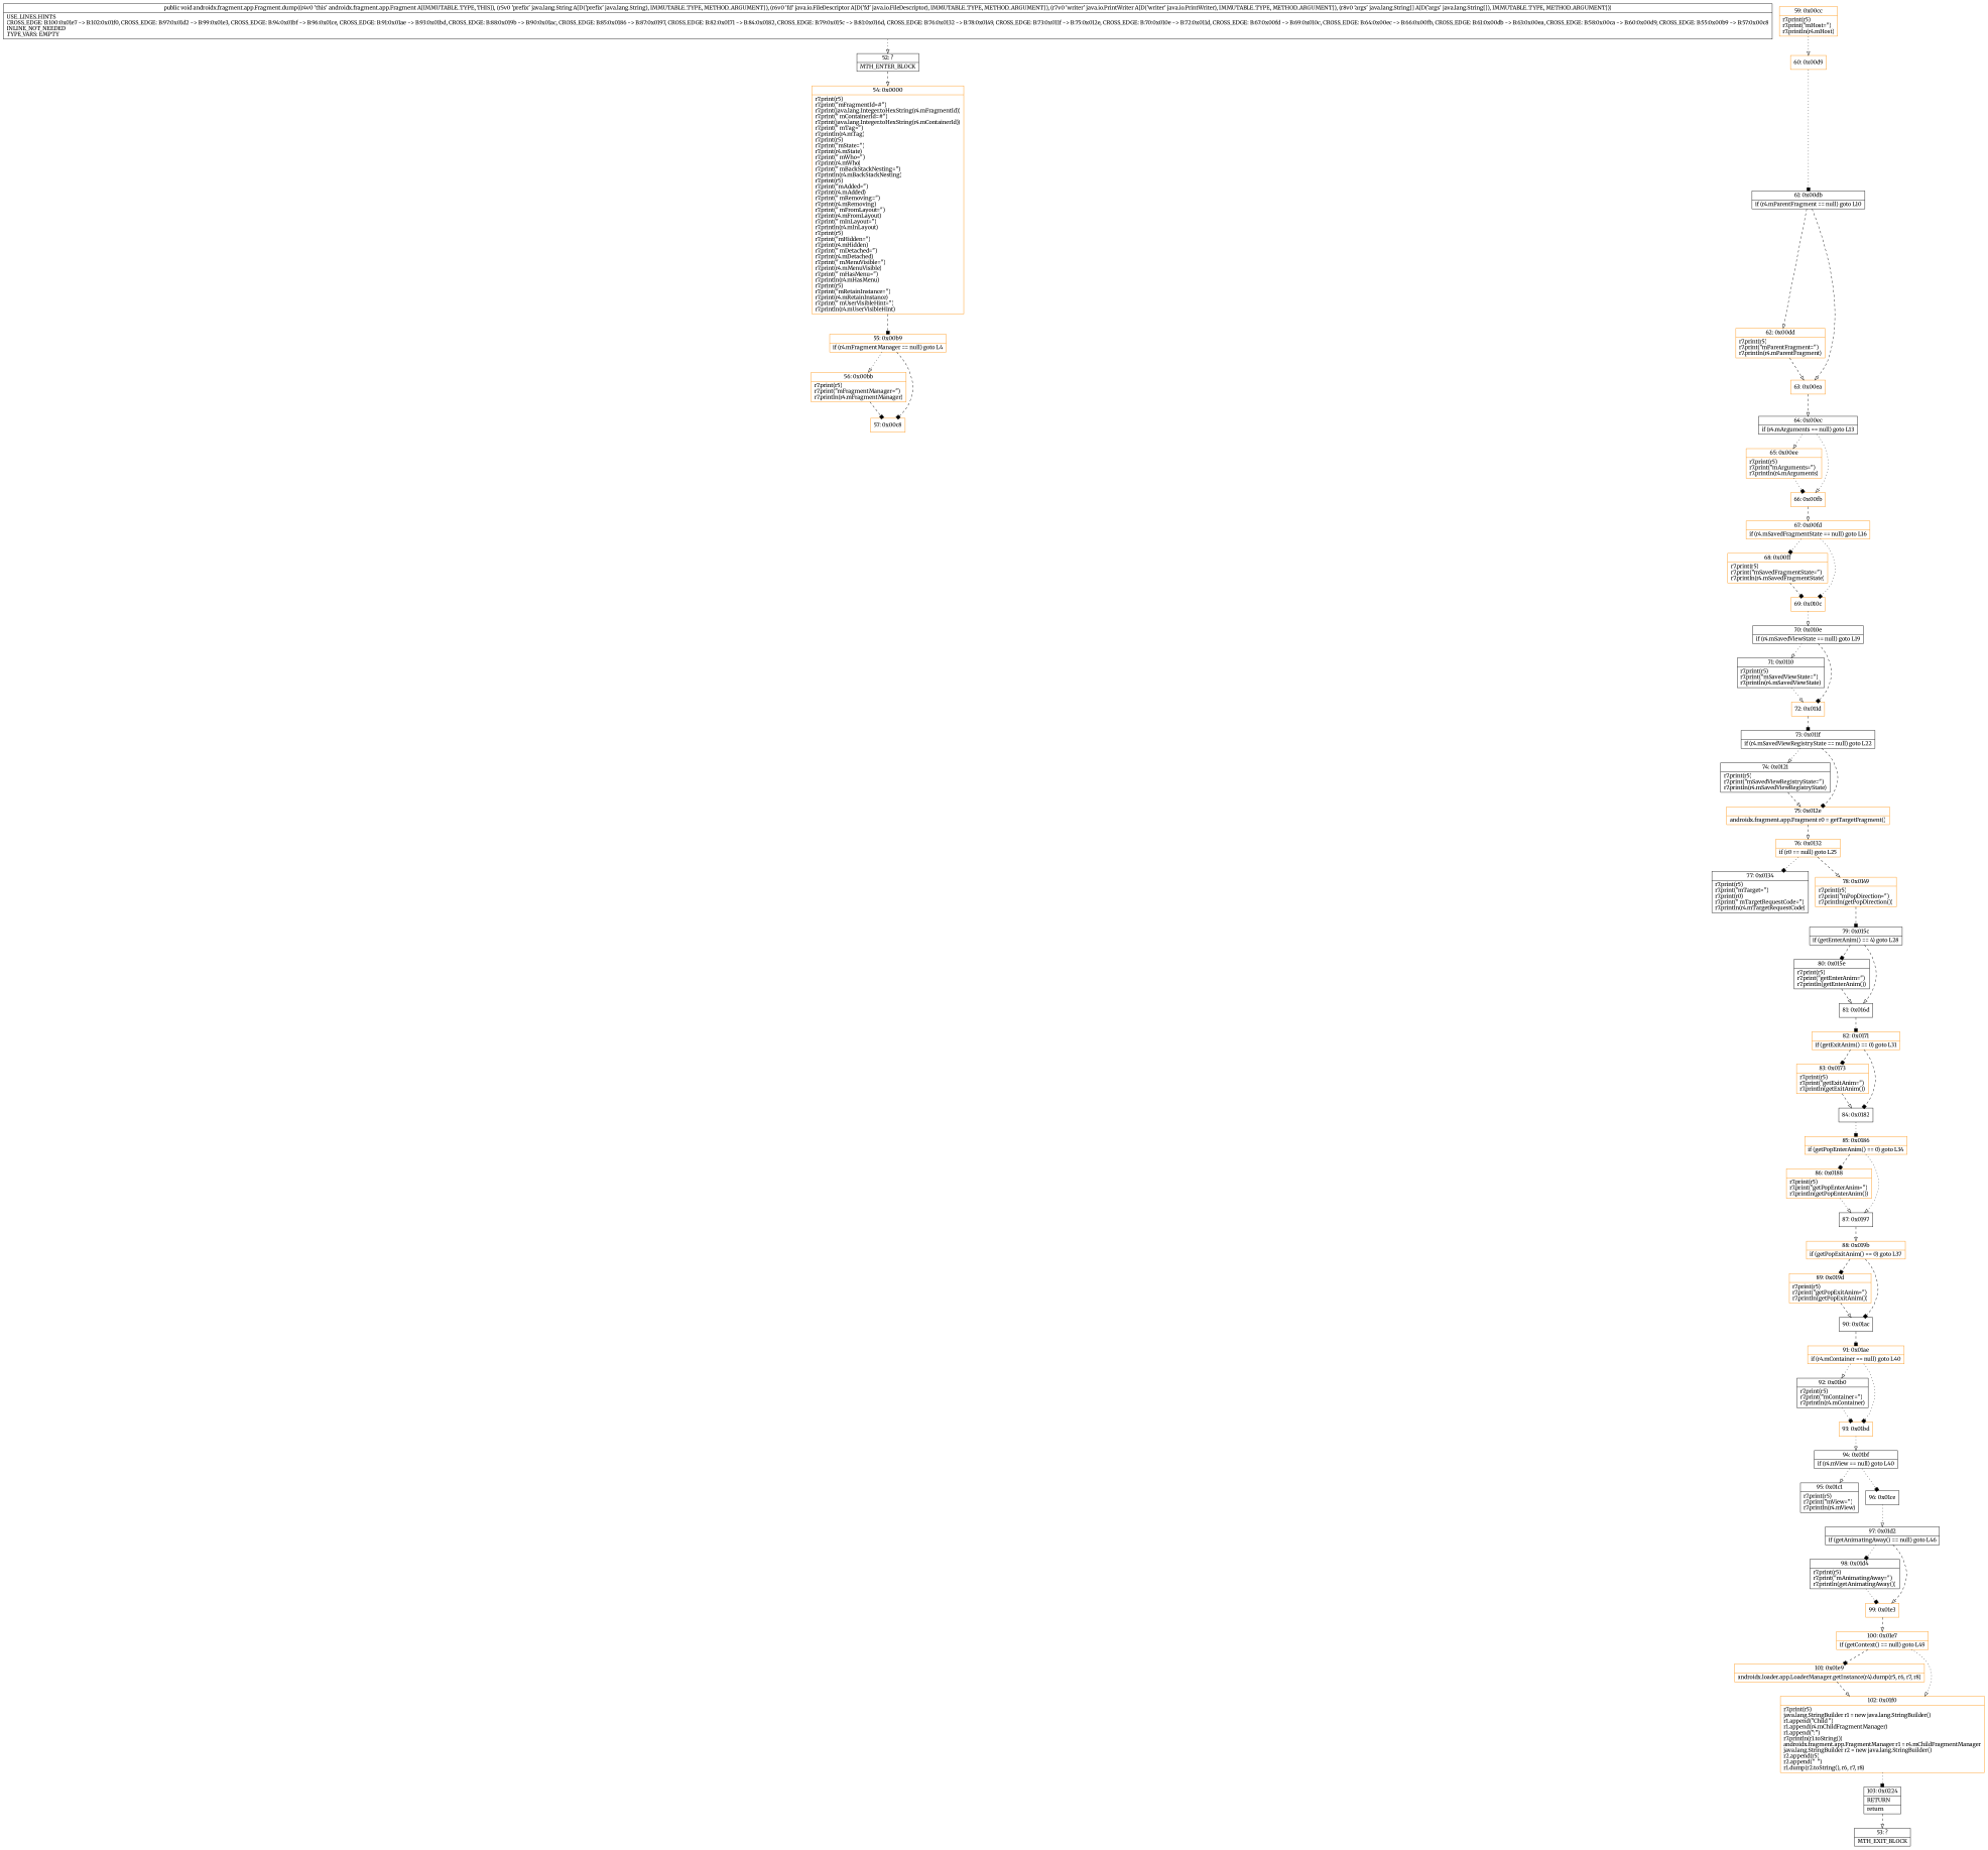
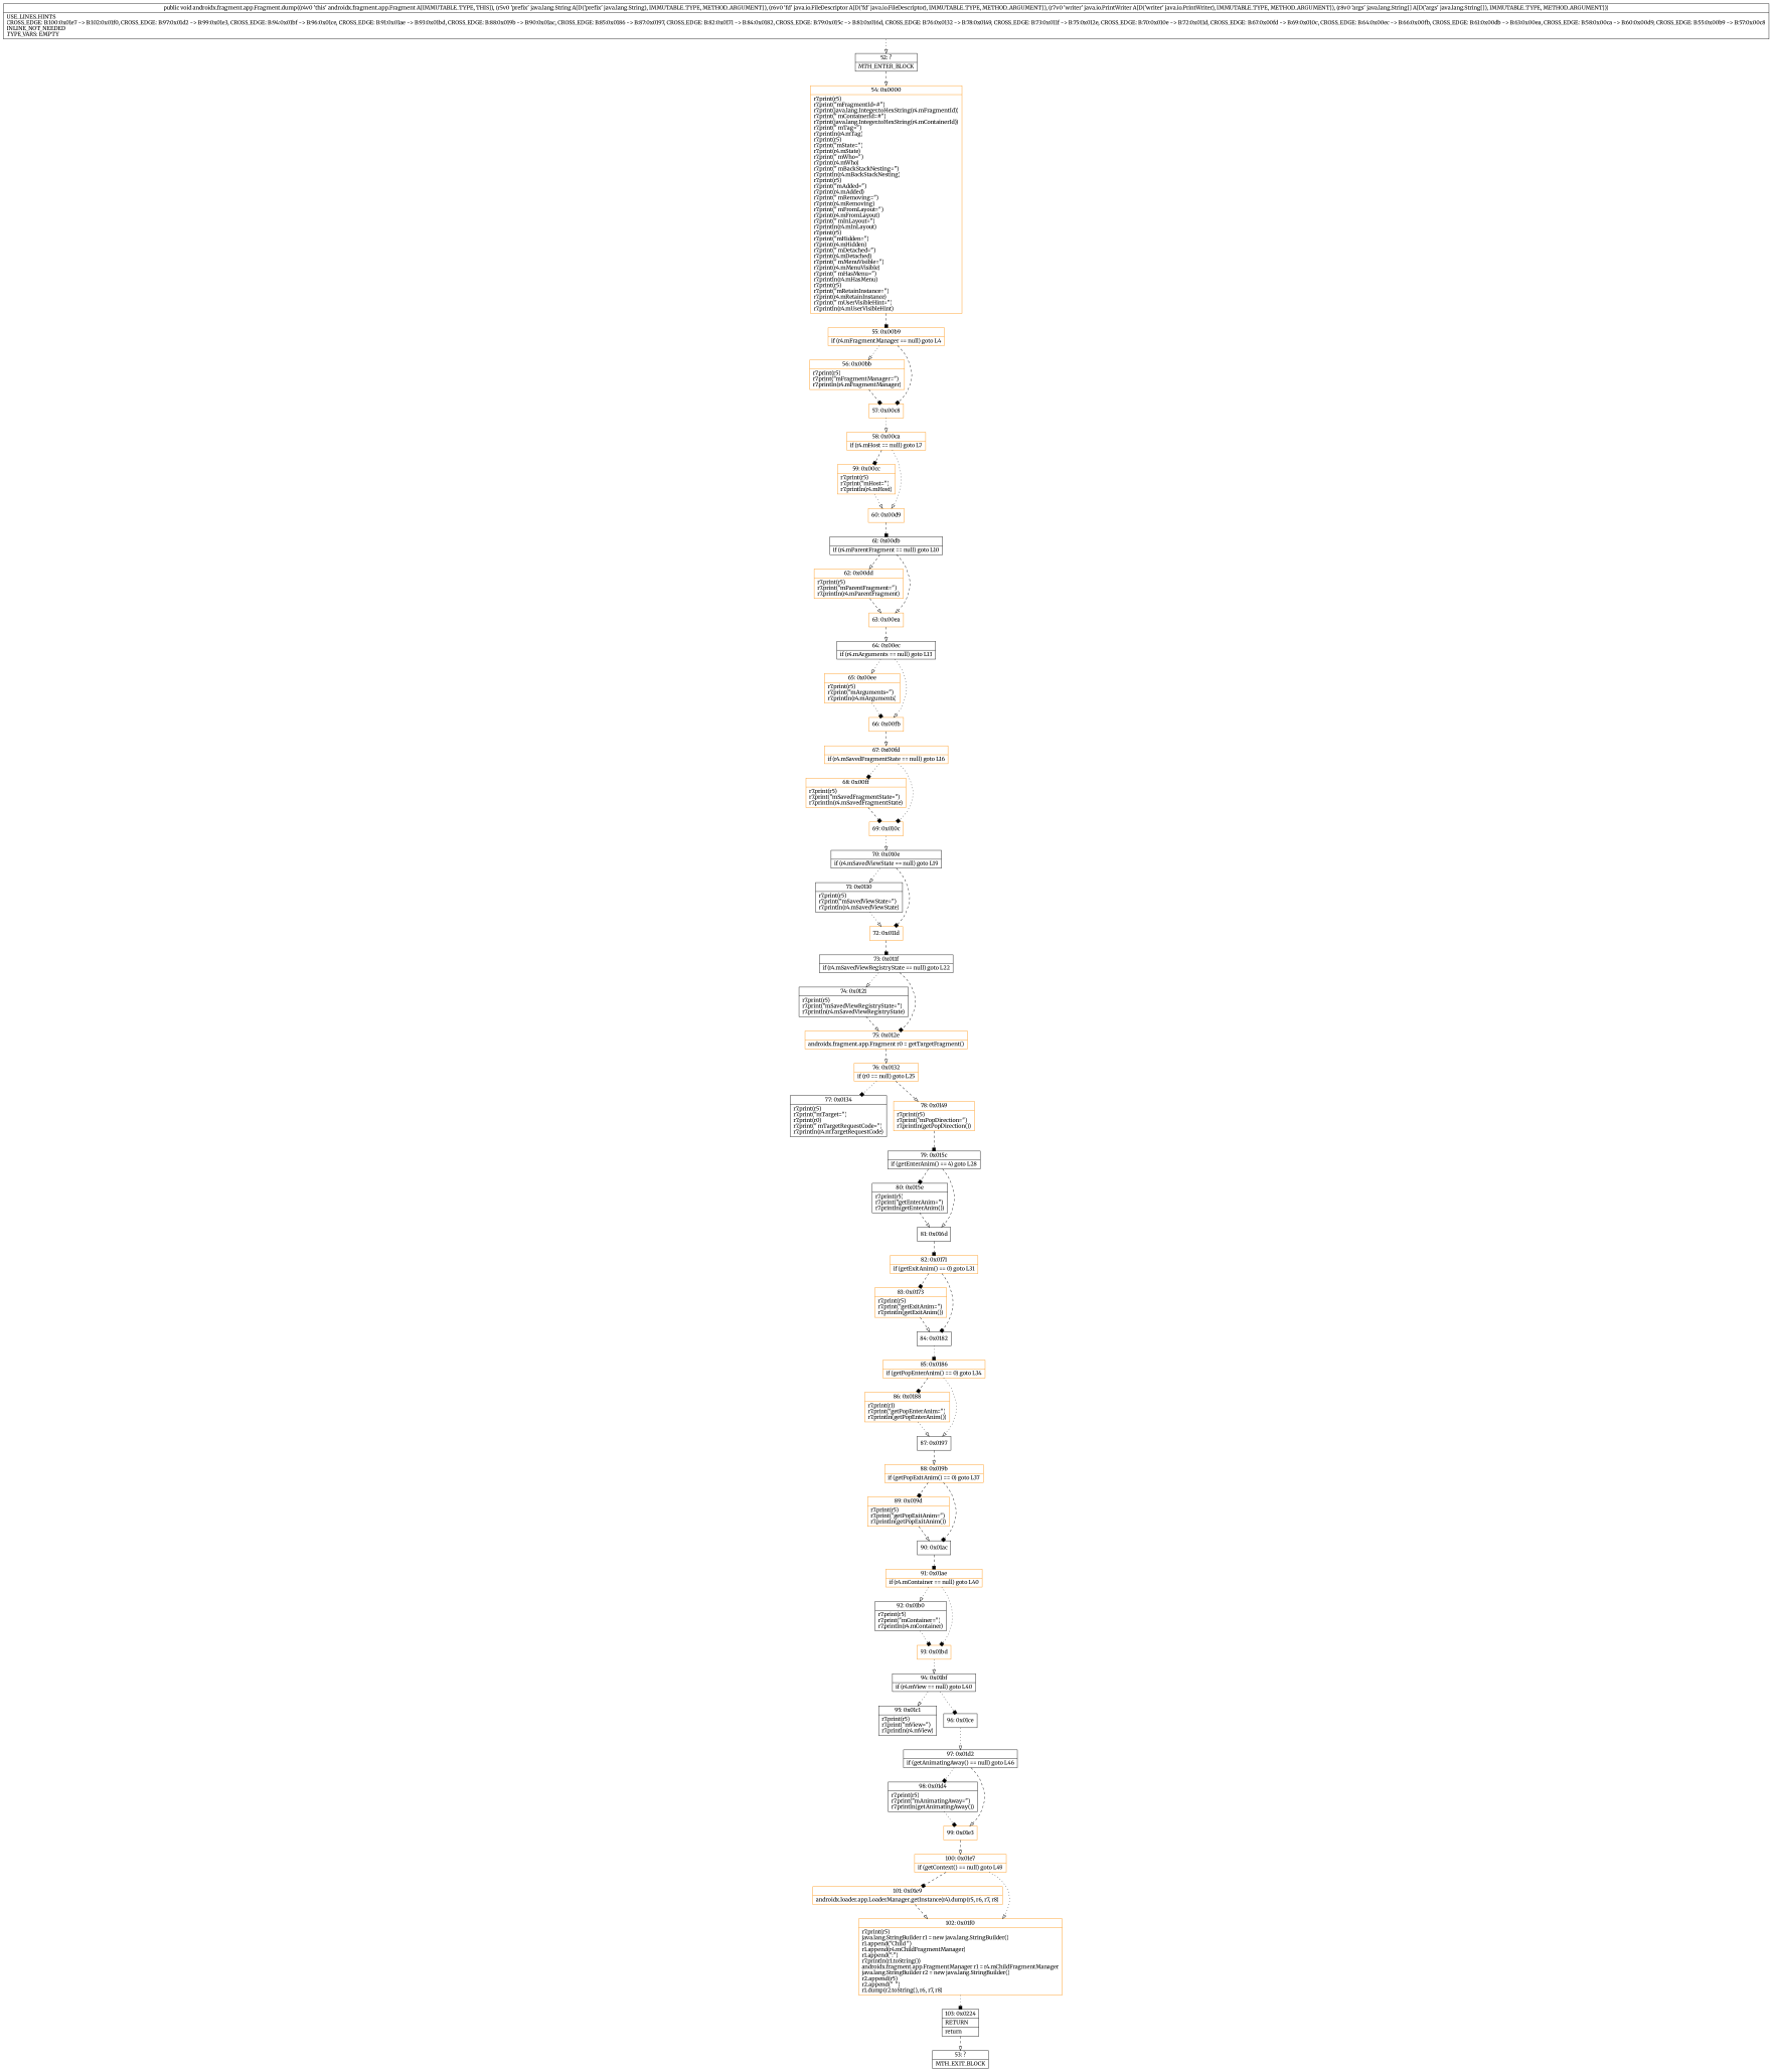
  digraph {
    fontname=Merriweather
    node [color=darkorange fontname=Merriweather shape=record]
    edge [arrowhead=onormal fontname=Merriweather style=dashed]
    n1 [color=black label="{52\:\ ?|MTH_ENTER_BLOCK\l}"]
    n2 [label="{54\:\ 0x0000|r7.print(r5)\lr7.print(\"mFragmentId=#\")\lr7.print(java.lang.Integer.toHexString(r4.mFragmentId))\lr7.print(\" mContainerId=#\")\lr7.print(java.lang.Integer.toHexString(r4.mContainerId))\lr7.print(\" mTag=\")\lr7.println(r4.mTag)\lr7.print(r5)\lr7.print(\"mState=\")\lr7.print(r4.mState)\lr7.print(\" mWho=\")\lr7.print(r4.mWho)\lr7.print(\" mBackStackNesting=\")\lr7.println(r4.mBackStackNesting)\lr7.print(r5)\lr7.print(\"mAdded=\")\lr7.print(r4.mAdded)\lr7.print(\" mRemoving=\")\lr7.print(r4.mRemoving)\lr7.print(\" mFromLayout=\")\lr7.print(r4.mFromLayout)\lr7.print(\" mInLayout=\")\lr7.println(r4.mInLayout)\lr7.print(r5)\lr7.print(\"mHidden=\")\lr7.print(r4.mHidden)\lr7.print(\" mDetached=\")\lr7.print(r4.mDetached)\lr7.print(\" mMenuVisible=\")\lr7.print(r4.mMenuVisible)\lr7.print(\" mHasMenu=\")\lr7.println(r4.mHasMenu)\lr7.print(r5)\lr7.print(\"mRetainInstance=\")\lr7.print(r4.mRetainInstance)\lr7.print(\" mUserVisibleHint=\")\lr7.println(r4.mUserVisibleHint)\l}"]
    n3 [label="{55\:\ 0x00b9|if (r4.mFragmentManager == null) goto L4\l}"]
    n4 [label="{56\:\ 0x00bb|r7.print(r5)\lr7.print(\"mFragmentManager=\")\lr7.println(r4.mFragmentManager)\l}"]
    n5 [label="{57\:\ 0x00c8}"]
+   n6 [label="{58\:\ 0x00ca|if (r4.mHost == null) goto L7\l}"]
    n7 [label="{59\:\ 0x00cc|r7.print(r5)\lr7.print(\"mHost=\")\lr7.println(r4.mHost)\l}"]
    n8 [label="{60\:\ 0x00d9}"]
    n9 [color=black label="{61\:\ 0x00db|if (r4.mParentFragment == null) goto L10\l}"]
    n10 [label="{62\:\ 0x00dd|r7.print(r5)\lr7.print(\"mParentFragment=\")\lr7.println(r4.mParentFragment)\l}"]
    n11 [label="{63\:\ 0x00ea}"]
    n12 [color=black label="{64\:\ 0x00ec|if (r4.mArguments == null) goto L13\l}"]
    n13 [label="{65\:\ 0x00ee|r7.print(r5)\lr7.print(\"mArguments=\")\lr7.println(r4.mArguments)\l}"]
    n14 [label="{66\:\ 0x00fb}"]
    n15 [label="{67\:\ 0x00fd|if (r4.mSavedFragmentState == null) goto L16\l}"]
    n16 [label="{68\:\ 0x00ff|r7.print(r5)\lr7.print(\"mSavedFragmentState=\")\lr7.println(r4.mSavedFragmentState)\l}"]
    n17 [label="{69\:\ 0x010c}"]
    n18 [color=black label="{70\:\ 0x010e|if (r4.mSavedViewState == null) goto L19\l}"]
    n19 [color=black label="{71\:\ 0x0110|r7.print(r5)\lr7.print(\"mSavedViewState=\")\lr7.println(r4.mSavedViewState)\l}"]
    n20 [label="{72\:\ 0x011d}"]
    n21 [color=black label="{73\:\ 0x011f|if (r4.mSavedViewRegistryState == null) goto L22\l}"]
    n22 [color=black label="{74\:\ 0x0121|r7.print(r5)\lr7.print(\"mSavedViewRegistryState=\")\lr7.println(r4.mSavedViewRegistryState)\l}"]
    n23 [label="{75\:\ 0x012e|androidx.fragment.app.Fragment r0 = getTargetFragment()\l}"]
    n24 [label="{76\:\ 0x0132|if (r0 == null) goto L25\l}"]
    n25 [color=black label="{77\:\ 0x0134|r7.print(r5)\lr7.print(\"mTarget=\")\lr7.print(r0)\lr7.print(\" mTargetRequestCode=\")\lr7.println(r4.mTargetRequestCode)\l}"]
    n26 [label="{78\:\ 0x0149|r7.print(r5)\lr7.print(\"mPopDirection=\")\lr7.println(getPopDirection())\l}"]
    n27 [color=black label="{79\:\ 0x015c|if (getEnterAnim() == 4) goto L28\l}"]
    n28 [color=black label="{80\:\ 0x015e|r7.print(r5)\lr7.print(\"getEnterAnim=\")\lr7.println(getEnterAnim())\l}"]
    n29 [color=black label="{81\:\ 0x016d}"]
    n30 [label="{82\:\ 0x0171|if (getExitAnim() == 0) goto L31\l}"]
    n31 [label="{83\:\ 0x0173|r7.print(r5)\lr7.print(\"getExitAnim=\")\lr7.println(getExitAnim())\l}"]
    n32 [color=black label="{84\:\ 0x0182}"]
    n33 [label="{85\:\ 0x0186|if (getPopEnterAnim() == 0) goto L34\l}"]
-   n34 [label="{86\:\ 0x0188|r7.print(r5)\lr7.print(\"getPopEnterAnim=\")\lr7.println(getPopEnterAnim())\l}"]
+   n34 [label="{86\:\ 0x0188|r7.print(r1)\lr7.print(\"getPopEnterAnim=\")\lr7.println(getPopEnterAnim())\l}"]
    n35 [color=black label="{87\:\ 0x0197}"]
    n36 [label="{88\:\ 0x019b|if (getPopExitAnim() == 0) goto L37\l}"]
    n37 [label="{89\:\ 0x019d|r7.print(r5)\lr7.print(\"getPopExitAnim=\")\lr7.println(getPopExitAnim())\l}"]
    n38 [color=black label="{90\:\ 0x01ac}"]
    n39 [label="{91\:\ 0x01ae|if (r4.mContainer == null) goto L40\l}"]
    n40 [color=black label="{92\:\ 0x01b0|r7.print(r5)\lr7.print(\"mContainer=\")\lr7.println(r4.mContainer)\l}"]
    n41 [label="{93\:\ 0x01bd}"]
    n42 [color=black label="{94\:\ 0x01bf|if (r4.mView == null) goto L40\l}"]
    n43 [color=black label="{95\:\ 0x01c1|r7.print(r5)\lr7.print(\"mView=\")\lr7.println(r4.mView)\l}"]
    n44 [color=black label="{96\:\ 0x01ce}"]
    n45 [color=black label="{97\:\ 0x01d2|if (getAnimatingAway() == null) goto L46\l}"]
    n46 [color=black label="{98\:\ 0x01d4|r7.print(r5)\lr7.print(\"mAnimatingAway=\")\lr7.println(getAnimatingAway())\l}"]
    n47 [label="{99\:\ 0x01e3}"]
    n48 [label="{100\:\ 0x01e7|if (getContext() == null) goto L49\l}"]
    n49 [label="{101\:\ 0x01e9|androidx.loader.app.LoaderManager.getInstance(r4).dump(r5, r6, r7, r8)\l}"]
    n50 [label="{102\:\ 0x01f0|r7.print(r5)\ljava.lang.StringBuilder r1 = new java.lang.StringBuilder()\lr1.append(\"Child \")\lr1.append(r4.mChildFragmentManager)\lr1.append(\":\")\lr7.println(r1.toString())\landroidx.fragment.app.FragmentManager r1 = r4.mChildFragmentManager\ljava.lang.StringBuilder r2 = new java.lang.StringBuilder()\lr2.append(r5)\lr2.append(\"  \")\lr1.dump(r2.toString(), r6, r7, r8)\l}"]
    n51 [color=black label="{103\:\ 0x0224|RETURN\l|return\l}"]
    n52 [color=black label="{53\:\ ?|MTH_EXIT_BLOCK\l}"]
    n53 [color=black label="{public void androidx.fragment.app.Fragment.dump((r4v0 'this' androidx.fragment.app.Fragment A[IMMUTABLE_TYPE, THIS]), (r5v0 'prefix' java.lang.String A[D('prefix' java.lang.String), IMMUTABLE_TYPE, METHOD_ARGUMENT]), (r6v0 'fd' java.io.FileDescriptor A[D('fd' java.io.FileDescriptor), IMMUTABLE_TYPE, METHOD_ARGUMENT]), (r7v0 'writer' java.io.PrintWriter A[D('writer' java.io.PrintWriter), IMMUTABLE_TYPE, METHOD_ARGUMENT]), (r8v0 'args' java.lang.String[] A[D('args' java.lang.String[]), IMMUTABLE_TYPE, METHOD_ARGUMENT]))  | USE_LINES_HINTS\lCROSS_EDGE: B:100:0x01e7 \-\> B:102:0x01f0, CROSS_EDGE: B:97:0x01d2 \-\> B:99:0x01e3, CROSS_EDGE: B:94:0x01bf \-\> B:96:0x01ce, CROSS_EDGE: B:91:0x01ae \-\> B:93:0x01bd, CROSS_EDGE: B:88:0x019b \-\> B:90:0x01ac, CROSS_EDGE: B:85:0x0186 \-\> B:87:0x0197, CROSS_EDGE: B:82:0x0171 \-\> B:84:0x0182, CROSS_EDGE: B:79:0x015c \-\> B:81:0x016d, CROSS_EDGE: B:76:0x0132 \-\> B:78:0x0149, CROSS_EDGE: B:73:0x011f \-\> B:75:0x012e, CROSS_EDGE: B:70:0x010e \-\> B:72:0x011d, CROSS_EDGE: B:67:0x00fd \-\> B:69:0x010c, CROSS_EDGE: B:64:0x00ec \-\> B:66:0x00fb, CROSS_EDGE: B:61:0x00db \-\> B:63:0x00ea, CROSS_EDGE: B:58:0x00ca \-\> B:60:0x00d9, CROSS_EDGE: B:55:0x00b9 \-\> B:57:0x00c8\lINLINE_NOT_NEEDED\lTYPE_VARS: EMPTY\l}"]
    n1 -> n2
    n2 -> n3 [arrowhead=box]
    n3 -> n4 [style=dotted]
    n3 -> n5 [arrowhead=box]
    n4 -> n5 [arrowhead=box]
+   n5 -> n6 [style=dotted]
+   n6 -> n7 [arrowhead=box]
+   n6 -> n8 [style=dotted]
    n7 -> n8 [style=dotted]
-   n8 -> n9 [arrowhead=box style=dotted]
+   n8 -> n9 [arrowhead=box]
    n9 -> n10
    n9 -> n11
    n10 -> n11
    n11 -> n12
    n12 -> n13 [style=dotted]
    n12 -> n14 [style=dotted]
    n13 -> n14 [arrowhead=box style=dotted]
    n14 -> n15
    n15 -> n16 [arrowhead=box style=dotted]
    n15 -> n17 [arrowhead=box style=dotted]
    n16 -> n17 [arrowhead=box]
    n17 -> n18 [style=dotted]
    n18 -> n19 [style=dotted]
    n18 -> n20 [arrowhead=box]
    n19 -> n20 [style=dotted]
    n20 -> n21 [arrowhead=box]
    n21 -> n22 [style=dotted]
    n21 -> n23 [arrowhead=box]
    n22 -> n23
    n23 -> n24
    n24 -> n25 [arrowhead=box style=dotted]
    n24 -> n26
    n26 -> n27 [arrowhead=box]
    n27 -> n28 [arrowhead=box]
    n27 -> n29
    n28 -> n29
    n29 -> n30 [arrowhead=box]
    n30 -> n31 [arrowhead=box]
    n30 -> n32 [arrowhead=box]
    n31 -> n32
    n32 -> n33 [arrowhead=box style=dotted]
    n33 -> n34 [arrowhead=box]
    n33 -> n35 [style=dotted]
    n34 -> n35 [style=dotted]
    n35 -> n36
    n36 -> n37 [arrowhead=box]
    n36 -> n38 [arrowhead=box]
    n37 -> n38
    n38 -> n39 [arrowhead=box]
    n39 -> n40 [style=dotted]
    n39 -> n41 [arrowhead=box style=dotted]
    n40 -> n41 [arrowhead=box style=dotted]
    n41 -> n42 [style=dotted]
    n42 -> n43 [style=dotted]
    n42 -> n44 [arrowhead=box style=dotted]
    n44 -> n45 [style=dotted]
    n45 -> n46 [arrowhead=box style=dotted]
    n45 -> n47
    n46 -> n47 [arrowhead=box style=dotted]
    n47 -> n48
    n48 -> n49 [arrowhead=box]
    n48 -> n50 [style=dotted]
    n49 -> n50
    n50 -> n51 [arrowhead=box style=dotted]
    n51 -> n52
    n53 -> n1 [style=dotted]
  }
